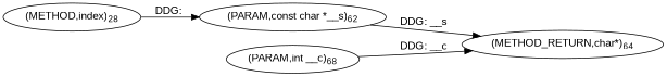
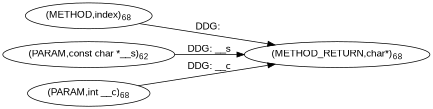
  digraph {
    fontname="Liberation Sans"
    rankdir=LR
    node [fontname="Liberation Sans"]
    edge [fontname="Liberation Sans"]
-   n1 [label=<(METHOD,index)<SUB>28</SUB>>]
+   n1 [label=<(METHOD,index)<SUB>68</SUB>>]
    n2 [label=<(PARAM,const char *__s)<SUB>62</SUB>>]
-   n3 [label=<(METHOD_RETURN,char*)<SUB>64</SUB>>]
+   n3 [label=<(METHOD_RETURN,char*)<SUB>68</SUB>>]
    n4 [label=<(PARAM,int __c)<SUB>68</SUB>>]
-   n1 -> n2 [label="DDG: "]
+   n1 -> n3 [label="DDG: "]
    n2 -> n3 [label="DDG: __s"]
    n4 -> n3 [label="DDG: __c"]
  }
